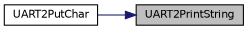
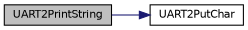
  digraph {
    rankdir=LR
    node [color=black fontname=Helvetica fontsize=10 shape=record style=filled]
    n1 [fillcolor=grey75 fontcolor=black height=0.2 label=UART2PrintString width=0.4]
    n2 [fillcolor=white height=0.2 label=UART2PutChar width=0.4]
-   n2 -> n1 [color=midnightblue fontname=Helvetica fontsize=10 labelfontname=Helvetica labelfontsize=10 style=solid]
+   n1 -> n2 [color=midnightblue fontname=Helvetica fontsize=10 labelfontname=Helvetica labelfontsize=10 style=solid]
  }
